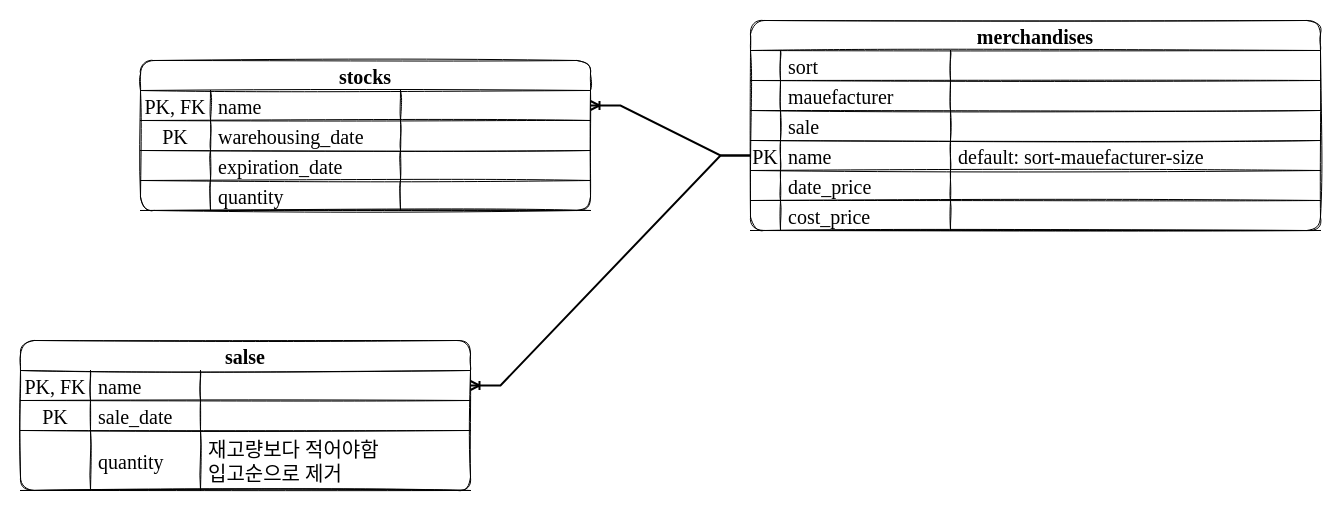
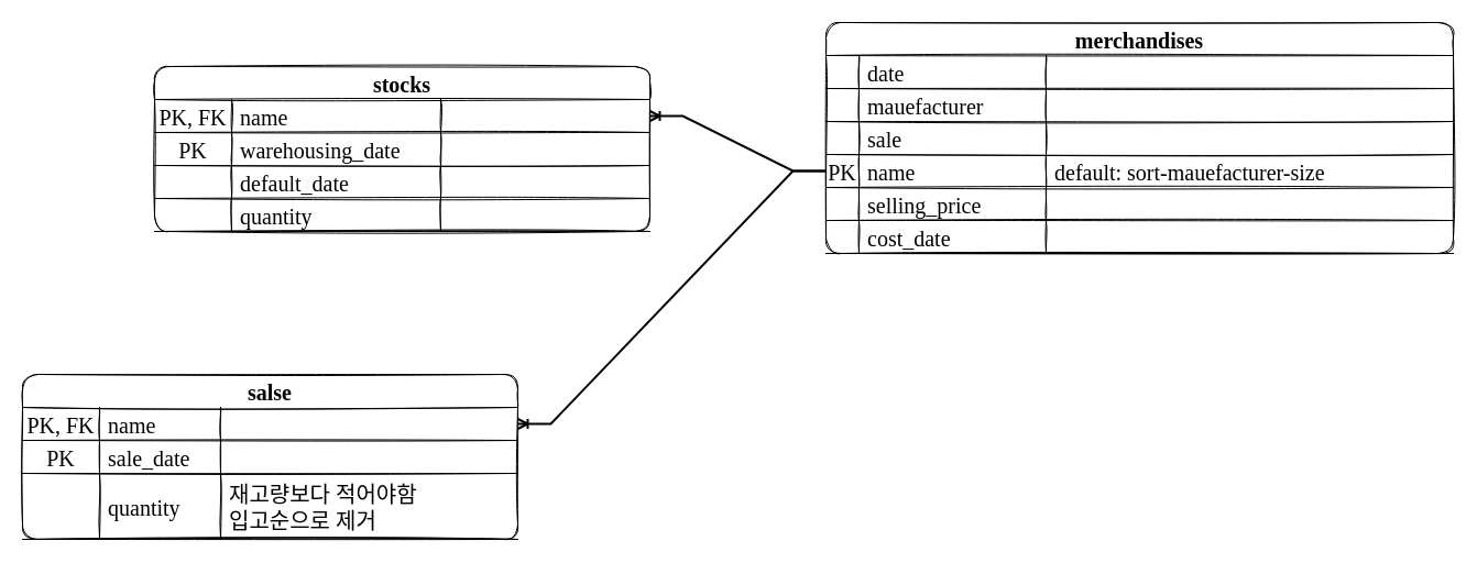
  <mxCell id="0" />
  <mxCell id="1" parent="0" />
  <mxCell id="2" value="merchandises" style="shape=table;startSize=30;container=1;collapsible=1;childLayout=tableLayout;fixedRows=1;rowLines=0;fontStyle=1;align=center;resizeLast=1;rounded=1;shadow=0;sketch=1;fontFamily=Comic Sans MS;fontSize=20;" vertex="1" parent="1"><mxGeometry x="750" y="20" width="570" height="210" as="geometry" /></mxCell>
  <mxCell id="3" style="shape=tableRow;horizontal=0;startSize=0;swimlaneHead=0;swimlaneBody=0;fillColor=none;collapsible=0;dropTarget=0;points=[[0,0.5],[1,0.5]];portConstraint=eastwest;top=0;left=0;right=0;bottom=1;rounded=1;shadow=0;sketch=1;fontFamily=Comic Sans MS;fontSize=20;fontStyle=0" vertex="1" parent="2"><mxGeometry y="30" width="570" height="30" as="geometry" /></mxCell>
  <mxCell id="4" style="shape=partialRectangle;connectable=0;fillColor=none;top=0;left=0;bottom=0;right=0;fontStyle=0;overflow=hidden;rounded=1;shadow=0;sketch=1;fontFamily=Comic Sans MS;fontSize=20;" vertex="1" parent="3"><mxGeometry width="30" height="30" as="geometry"><mxRectangle width="30" height="30" as="alternateBounds" /></mxGeometry></mxCell>
- <mxCell id="5" value="sort" style="shape=partialRectangle;connectable=0;fillColor=none;top=0;left=0;bottom=0;right=0;align=left;spacingLeft=6;fontStyle=0;overflow=hidden;rounded=1;shadow=0;sketch=1;fontFamily=Comic Sans MS;fontSize=20;" vertex="1" parent="3"><mxGeometry x="30" width="170" height="30" as="geometry"><mxRectangle width="170" height="30" as="alternateBounds" /></mxGeometry></mxCell>
+ <mxCell id="5" value="date" style="shape=partialRectangle;connectable=0;fillColor=none;top=0;left=0;bottom=0;right=0;align=left;spacingLeft=6;fontStyle=0;overflow=hidden;rounded=1;shadow=0;sketch=1;fontFamily=Comic Sans MS;fontSize=20;" vertex="1" parent="3"><mxGeometry x="30" width="170" height="30" as="geometry"><mxRectangle width="170" height="30" as="alternateBounds" /></mxGeometry></mxCell>
  <mxCell id="6" style="shape=partialRectangle;connectable=0;fillColor=none;top=0;left=0;bottom=0;right=0;align=left;spacingLeft=6;fontStyle=0;overflow=hidden;rounded=1;shadow=0;sketch=1;fontFamily=Comic Sans MS;fontSize=20;" vertex="1" parent="3"><mxGeometry x="200" width="370" height="30" as="geometry"><mxRectangle width="370" height="30" as="alternateBounds" /></mxGeometry></mxCell>
  <mxCell id="7" style="shape=tableRow;horizontal=0;startSize=0;swimlaneHead=0;swimlaneBody=0;fillColor=none;collapsible=0;dropTarget=0;points=[[0,0.5],[1,0.5]];portConstraint=eastwest;top=0;left=0;right=0;bottom=1;rounded=1;shadow=0;sketch=1;fontFamily=Comic Sans MS;fontSize=20;fontStyle=0" vertex="1" parent="2"><mxGeometry y="60" width="570" height="30" as="geometry" /></mxCell>
  <mxCell id="8" style="shape=partialRectangle;connectable=0;fillColor=none;top=0;left=0;bottom=0;right=0;fontStyle=0;overflow=hidden;rounded=1;shadow=0;sketch=1;fontFamily=Comic Sans MS;fontSize=20;" vertex="1" parent="7"><mxGeometry width="30" height="30" as="geometry"><mxRectangle width="30" height="30" as="alternateBounds" /></mxGeometry></mxCell>
  <mxCell id="9" value="mauefacturer" style="shape=partialRectangle;connectable=0;fillColor=none;top=0;left=0;bottom=0;right=0;align=left;spacingLeft=6;fontStyle=0;overflow=hidden;rounded=1;shadow=0;sketch=1;fontFamily=Comic Sans MS;fontSize=20;" vertex="1" parent="7"><mxGeometry x="30" width="170" height="30" as="geometry"><mxRectangle width="170" height="30" as="alternateBounds" /></mxGeometry></mxCell>
  <mxCell id="10" style="shape=partialRectangle;connectable=0;fillColor=none;top=0;left=0;bottom=0;right=0;align=left;spacingLeft=6;fontStyle=0;overflow=hidden;rounded=1;shadow=0;sketch=1;fontFamily=Comic Sans MS;fontSize=20;" vertex="1" parent="7"><mxGeometry x="200" width="370" height="30" as="geometry"><mxRectangle width="370" height="30" as="alternateBounds" /></mxGeometry></mxCell>
  <mxCell id="11" style="shape=tableRow;horizontal=0;startSize=0;swimlaneHead=0;swimlaneBody=0;fillColor=none;collapsible=0;dropTarget=0;points=[[0,0.5],[1,0.5]];portConstraint=eastwest;top=0;left=0;right=0;bottom=1;rounded=1;shadow=0;sketch=1;fontFamily=Comic Sans MS;fontSize=20;fontStyle=0" vertex="1" parent="2"><mxGeometry y="90" width="570" height="30" as="geometry" /></mxCell>
  <mxCell id="12" style="shape=partialRectangle;connectable=0;fillColor=none;top=0;left=0;bottom=0;right=0;fontStyle=0;overflow=hidden;rounded=1;shadow=0;sketch=1;fontFamily=Comic Sans MS;fontSize=20;" vertex="1" parent="11"><mxGeometry width="30" height="30" as="geometry"><mxRectangle width="30" height="30" as="alternateBounds" /></mxGeometry></mxCell>
  <mxCell id="13" value="sale" style="shape=partialRectangle;connectable=0;fillColor=none;top=0;left=0;bottom=0;right=0;align=left;spacingLeft=6;fontStyle=0;overflow=hidden;rounded=1;shadow=0;sketch=1;fontFamily=Comic Sans MS;fontSize=20;" vertex="1" parent="11"><mxGeometry x="30" width="170" height="30" as="geometry"><mxRectangle width="170" height="30" as="alternateBounds" /></mxGeometry></mxCell>
  <mxCell id="14" style="shape=partialRectangle;connectable=0;fillColor=none;top=0;left=0;bottom=0;right=0;align=left;spacingLeft=6;fontStyle=0;overflow=hidden;rounded=1;shadow=0;sketch=1;fontFamily=Comic Sans MS;fontSize=20;" vertex="1" parent="11"><mxGeometry x="200" width="370" height="30" as="geometry"><mxRectangle width="370" height="30" as="alternateBounds" /></mxGeometry></mxCell>
  <mxCell id="15" value="" style="shape=tableRow;horizontal=0;startSize=0;swimlaneHead=0;swimlaneBody=0;fillColor=none;collapsible=0;dropTarget=0;points=[[0,0.5],[1,0.5]];portConstraint=eastwest;top=0;left=0;right=0;bottom=1;rounded=1;shadow=0;sketch=1;fontFamily=Comic Sans MS;fontSize=20;fontStyle=0" vertex="1" parent="2"><mxGeometry y="120" width="570" height="30" as="geometry" /></mxCell>
  <mxCell id="16" value="PK" style="shape=partialRectangle;connectable=0;fillColor=none;top=0;left=0;bottom=0;right=0;fontStyle=0;overflow=hidden;rounded=1;shadow=0;sketch=1;fontFamily=Comic Sans MS;fontSize=20;" vertex="1" parent="15"><mxGeometry width="30" height="30" as="geometry"><mxRectangle width="30" height="30" as="alternateBounds" /></mxGeometry></mxCell>
  <mxCell id="17" value="name" style="shape=partialRectangle;connectable=0;fillColor=none;top=0;left=0;bottom=0;right=0;align=left;spacingLeft=6;fontStyle=0;overflow=hidden;rounded=1;shadow=0;sketch=1;fontFamily=Comic Sans MS;fontSize=20;" vertex="1" parent="15"><mxGeometry x="30" width="170" height="30" as="geometry"><mxRectangle width="170" height="30" as="alternateBounds" /></mxGeometry></mxCell>
  <mxCell id="18" value="default: sort-mauefacturer-size" style="shape=partialRectangle;connectable=0;fillColor=none;top=0;left=0;bottom=0;right=0;align=left;spacingLeft=6;fontStyle=0;overflow=hidden;rounded=1;shadow=0;sketch=1;fontFamily=Comic Sans MS;fontSize=20;" vertex="1" parent="15"><mxGeometry x="200" width="370" height="30" as="geometry"><mxRectangle width="370" height="30" as="alternateBounds" /></mxGeometry></mxCell>
  <mxCell id="19" style="shape=tableRow;horizontal=0;startSize=0;swimlaneHead=0;swimlaneBody=0;fillColor=none;collapsible=0;dropTarget=0;points=[[0,0.5],[1,0.5]];portConstraint=eastwest;top=0;left=0;right=0;bottom=1;rounded=1;shadow=0;sketch=1;fontFamily=Comic Sans MS;fontSize=20;fontStyle=0" vertex="1" parent="2"><mxGeometry y="150" width="570" height="30" as="geometry" /></mxCell>
  <mxCell id="20" style="shape=partialRectangle;connectable=0;fillColor=none;top=0;left=0;bottom=0;right=0;fontStyle=0;overflow=hidden;rounded=1;shadow=0;sketch=1;fontFamily=Comic Sans MS;fontSize=20;" vertex="1" parent="19"><mxGeometry width="30" height="30" as="geometry"><mxRectangle width="30" height="30" as="alternateBounds" /></mxGeometry></mxCell>
- <mxCell id="21" value="date_price" style="shape=partialRectangle;connectable=0;fillColor=none;top=0;left=0;bottom=0;right=0;align=left;spacingLeft=6;fontStyle=0;overflow=hidden;rounded=1;shadow=0;sketch=1;fontFamily=Comic Sans MS;fontSize=20;" vertex="1" parent="19"><mxGeometry x="30" width="170" height="30" as="geometry"><mxRectangle width="170" height="30" as="alternateBounds" /></mxGeometry></mxCell>
+ <mxCell id="21" value="selling_price" style="shape=partialRectangle;connectable=0;fillColor=none;top=0;left=0;bottom=0;right=0;align=left;spacingLeft=6;fontStyle=0;overflow=hidden;rounded=1;shadow=0;sketch=1;fontFamily=Comic Sans MS;fontSize=20;" vertex="1" parent="19"><mxGeometry x="30" width="170" height="30" as="geometry"><mxRectangle width="170" height="30" as="alternateBounds" /></mxGeometry></mxCell>
  <mxCell id="22" style="shape=partialRectangle;connectable=0;fillColor=none;top=0;left=0;bottom=0;right=0;align=left;spacingLeft=6;fontStyle=0;overflow=hidden;rounded=1;shadow=0;sketch=1;fontFamily=Comic Sans MS;fontSize=20;" vertex="1" parent="19"><mxGeometry x="200" width="370" height="30" as="geometry"><mxRectangle width="370" height="30" as="alternateBounds" /></mxGeometry></mxCell>
  <mxCell id="23" style="shape=tableRow;horizontal=0;startSize=0;swimlaneHead=0;swimlaneBody=0;fillColor=none;collapsible=0;dropTarget=0;points=[[0,0.5],[1,0.5]];portConstraint=eastwest;top=0;left=0;right=0;bottom=1;rounded=1;shadow=0;sketch=1;fontFamily=Comic Sans MS;fontSize=20;fontStyle=0" vertex="1" parent="2"><mxGeometry y="180" width="570" height="30" as="geometry" /></mxCell>
  <mxCell id="24" style="shape=partialRectangle;connectable=0;fillColor=none;top=0;left=0;bottom=0;right=0;fontStyle=0;overflow=hidden;rounded=1;shadow=0;sketch=1;fontFamily=Comic Sans MS;fontSize=20;" vertex="1" parent="23"><mxGeometry width="30" height="30" as="geometry"><mxRectangle width="30" height="30" as="alternateBounds" /></mxGeometry></mxCell>
- <mxCell id="25" value="cost_price" style="shape=partialRectangle;connectable=0;fillColor=none;top=0;left=0;bottom=0;right=0;align=left;spacingLeft=6;fontStyle=0;overflow=hidden;rounded=1;shadow=0;sketch=1;fontFamily=Comic Sans MS;fontSize=20;" vertex="1" parent="23"><mxGeometry x="30" width="170" height="30" as="geometry"><mxRectangle width="170" height="30" as="alternateBounds" /></mxGeometry></mxCell>
+ <mxCell id="25" value="cost_date" style="shape=partialRectangle;connectable=0;fillColor=none;top=0;left=0;bottom=0;right=0;align=left;spacingLeft=6;fontStyle=0;overflow=hidden;rounded=1;shadow=0;sketch=1;fontFamily=Comic Sans MS;fontSize=20;" vertex="1" parent="23"><mxGeometry x="30" width="170" height="30" as="geometry"><mxRectangle width="170" height="30" as="alternateBounds" /></mxGeometry></mxCell>
  <mxCell id="26" style="shape=partialRectangle;connectable=0;fillColor=none;top=0;left=0;bottom=0;right=0;align=left;spacingLeft=6;fontStyle=0;overflow=hidden;rounded=1;shadow=0;sketch=1;fontFamily=Comic Sans MS;fontSize=20;" vertex="1" parent="23"><mxGeometry x="200" width="370" height="30" as="geometry"><mxRectangle width="370" height="30" as="alternateBounds" /></mxGeometry></mxCell>
  <mxCell id="27" value="stocks" style="shape=table;startSize=30;container=1;collapsible=1;childLayout=tableLayout;fixedRows=1;rowLines=0;fontStyle=1;align=center;resizeLast=1;rounded=1;shadow=0;sketch=1;fontFamily=Comic Sans MS;fontSize=20;" vertex="1" parent="1"><mxGeometry x="140" y="60" width="450" height="150" as="geometry" /></mxCell>
  <mxCell id="28" style="shape=tableRow;horizontal=0;startSize=0;swimlaneHead=0;swimlaneBody=0;fillColor=none;collapsible=0;dropTarget=0;points=[[0,0.5],[1,0.5]];portConstraint=eastwest;top=0;left=0;right=0;bottom=1;rounded=1;shadow=0;sketch=1;fontFamily=Comic Sans MS;fontSize=20;fontStyle=0" vertex="1" parent="27"><mxGeometry y="30" width="450" height="30" as="geometry" /></mxCell>
  <mxCell id="29" value="PK, FK" style="shape=partialRectangle;connectable=0;fillColor=none;top=0;left=0;bottom=0;right=0;fontStyle=0;overflow=hidden;rounded=1;shadow=0;sketch=1;fontFamily=Comic Sans MS;fontSize=20;" vertex="1" parent="28"><mxGeometry width="70" height="30" as="geometry"><mxRectangle width="70" height="30" as="alternateBounds" /></mxGeometry></mxCell>
  <mxCell id="30" value="name" style="shape=partialRectangle;connectable=0;fillColor=none;top=0;left=0;bottom=0;right=0;align=left;spacingLeft=6;fontStyle=0;overflow=hidden;rounded=1;shadow=0;sketch=1;fontFamily=Comic Sans MS;fontSize=20;" vertex="1" parent="28"><mxGeometry x="70" width="190" height="30" as="geometry"><mxRectangle width="190" height="30" as="alternateBounds" /></mxGeometry></mxCell>
  <mxCell id="31" style="shape=partialRectangle;connectable=0;fillColor=none;top=0;left=0;bottom=0;right=0;align=left;spacingLeft=6;fontStyle=0;overflow=hidden;rounded=1;shadow=0;sketch=1;fontFamily=Comic Sans MS;fontSize=20;" vertex="1" parent="28"><mxGeometry x="260" width="190" height="30" as="geometry"><mxRectangle width="190" height="30" as="alternateBounds" /></mxGeometry></mxCell>
  <mxCell id="32" style="shape=tableRow;horizontal=0;startSize=0;swimlaneHead=0;swimlaneBody=0;fillColor=none;collapsible=0;dropTarget=0;points=[[0,0.5],[1,0.5]];portConstraint=eastwest;top=0;left=0;right=0;bottom=1;rounded=1;shadow=0;sketch=1;fontFamily=Comic Sans MS;fontSize=20;fontStyle=0" vertex="1" parent="27"><mxGeometry y="60" width="450" height="30" as="geometry" /></mxCell>
  <mxCell id="33" value="PK" style="shape=partialRectangle;connectable=0;fillColor=none;top=0;left=0;bottom=0;right=0;fontStyle=0;overflow=hidden;rounded=1;shadow=0;sketch=1;fontFamily=Comic Sans MS;fontSize=20;" vertex="1" parent="32"><mxGeometry width="70" height="30" as="geometry"><mxRectangle width="70" height="30" as="alternateBounds" /></mxGeometry></mxCell>
  <mxCell id="34" value="warehousing_date" style="shape=partialRectangle;connectable=0;fillColor=none;top=0;left=0;bottom=0;right=0;align=left;spacingLeft=6;fontStyle=0;overflow=hidden;rounded=1;shadow=0;sketch=1;fontFamily=Comic Sans MS;fontSize=20;" vertex="1" parent="32"><mxGeometry x="70" width="190" height="30" as="geometry"><mxRectangle width="190" height="30" as="alternateBounds" /></mxGeometry></mxCell>
  <mxCell id="35" style="shape=partialRectangle;connectable=0;fillColor=none;top=0;left=0;bottom=0;right=0;align=left;spacingLeft=6;fontStyle=0;overflow=hidden;rounded=1;shadow=0;sketch=1;fontFamily=Comic Sans MS;fontSize=20;" vertex="1" parent="32"><mxGeometry x="260" width="190" height="30" as="geometry"><mxRectangle width="190" height="30" as="alternateBounds" /></mxGeometry></mxCell>
  <mxCell id="36" style="shape=tableRow;horizontal=0;startSize=0;swimlaneHead=0;swimlaneBody=0;fillColor=none;collapsible=0;dropTarget=0;points=[[0,0.5],[1,0.5]];portConstraint=eastwest;top=0;left=0;right=0;bottom=1;rounded=1;shadow=0;sketch=1;fontFamily=Comic Sans MS;fontSize=20;fontStyle=0" vertex="1" parent="27"><mxGeometry y="90" width="450" height="30" as="geometry" /></mxCell>
  <mxCell id="37" style="shape=partialRectangle;connectable=0;fillColor=none;top=0;left=0;bottom=0;right=0;fontStyle=0;overflow=hidden;rounded=1;shadow=0;sketch=1;fontFamily=Comic Sans MS;fontSize=20;" vertex="1" parent="36"><mxGeometry width="70" height="30" as="geometry"><mxRectangle width="70" height="30" as="alternateBounds" /></mxGeometry></mxCell>
- <mxCell id="38" value="expiration_date" style="shape=partialRectangle;connectable=0;fillColor=none;top=0;left=0;bottom=0;right=0;align=left;spacingLeft=6;fontStyle=0;overflow=hidden;rounded=1;shadow=0;sketch=1;fontFamily=Comic Sans MS;fontSize=20;" vertex="1" parent="36"><mxGeometry x="70" width="190" height="30" as="geometry"><mxRectangle width="190" height="30" as="alternateBounds" /></mxGeometry></mxCell>
+ <mxCell id="38" value="default_date" style="shape=partialRectangle;connectable=0;fillColor=none;top=0;left=0;bottom=0;right=0;align=left;spacingLeft=6;fontStyle=0;overflow=hidden;rounded=1;shadow=0;sketch=1;fontFamily=Comic Sans MS;fontSize=20;" vertex="1" parent="36"><mxGeometry x="70" width="190" height="30" as="geometry"><mxRectangle width="190" height="30" as="alternateBounds" /></mxGeometry></mxCell>
  <mxCell id="39" style="shape=partialRectangle;connectable=0;fillColor=none;top=0;left=0;bottom=0;right=0;align=left;spacingLeft=6;fontStyle=0;overflow=hidden;rounded=1;shadow=0;sketch=1;fontFamily=Comic Sans MS;fontSize=20;" vertex="1" parent="36"><mxGeometry x="260" width="190" height="30" as="geometry"><mxRectangle width="190" height="30" as="alternateBounds" /></mxGeometry></mxCell>
  <mxCell id="40" style="shape=tableRow;horizontal=0;startSize=0;swimlaneHead=0;swimlaneBody=0;fillColor=none;collapsible=0;dropTarget=0;points=[[0,0.5],[1,0.5]];portConstraint=eastwest;top=0;left=0;right=0;bottom=1;rounded=1;shadow=0;sketch=1;fontFamily=Comic Sans MS;fontSize=20;fontStyle=0" vertex="1" parent="27"><mxGeometry y="120" width="450" height="30" as="geometry" /></mxCell>
  <mxCell id="41" style="shape=partialRectangle;connectable=0;fillColor=none;top=0;left=0;bottom=0;right=0;fontStyle=0;overflow=hidden;rounded=1;shadow=0;sketch=1;fontFamily=Comic Sans MS;fontSize=20;" vertex="1" parent="40"><mxGeometry width="70" height="30" as="geometry"><mxRectangle width="70" height="30" as="alternateBounds" /></mxGeometry></mxCell>
  <mxCell id="42" value="quantity" style="shape=partialRectangle;connectable=0;fillColor=none;top=0;left=0;bottom=0;right=0;align=left;spacingLeft=6;fontStyle=0;overflow=hidden;rounded=1;shadow=0;sketch=1;fontFamily=Comic Sans MS;fontSize=20;" vertex="1" parent="40"><mxGeometry x="70" width="190" height="30" as="geometry"><mxRectangle width="190" height="30" as="alternateBounds" /></mxGeometry></mxCell>
  <mxCell id="43" style="shape=partialRectangle;connectable=0;fillColor=none;top=0;left=0;bottom=0;right=0;align=left;spacingLeft=6;fontStyle=0;overflow=hidden;rounded=1;shadow=0;sketch=1;fontFamily=Comic Sans MS;fontSize=20;" vertex="1" parent="40"><mxGeometry x="260" width="190" height="30" as="geometry"><mxRectangle width="190" height="30" as="alternateBounds" /></mxGeometry></mxCell>
  <mxCell id="44" value="" style="edgeStyle=entityRelationEdgeStyle;fontSize=15;html=1;endArrow=ERoneToMany;rounded=0;fontFamily=Comic Sans MS;exitX=0;exitY=0.5;exitDx=0;exitDy=0;strokeWidth=2;entryX=1;entryY=0.5;entryDx=0;entryDy=0;" edge="1" parent="1" source="15" target="28"><mxGeometry width="100" height="100" relative="1" as="geometry"><mxPoint x="580" y="160" as="sourcePoint" /><mxPoint x="740" y="495" as="targetPoint" /></mxGeometry></mxCell>
  <mxCell id="45" value="salse" style="shape=table;startSize=30;container=1;collapsible=1;childLayout=tableLayout;fixedRows=1;rowLines=0;fontStyle=1;align=center;resizeLast=1;rounded=1;shadow=0;sketch=1;fontFamily=Comic Sans MS;fontSize=20;" vertex="1" parent="1"><mxGeometry x="20" y="340" width="450" height="150" as="geometry" /></mxCell>
  <mxCell id="46" style="shape=tableRow;horizontal=0;startSize=0;swimlaneHead=0;swimlaneBody=0;fillColor=none;collapsible=0;dropTarget=0;points=[[0,0.5],[1,0.5]];portConstraint=eastwest;top=0;left=0;right=0;bottom=1;rounded=1;shadow=0;sketch=1;fontFamily=Comic Sans MS;fontSize=20;fontStyle=0" vertex="1" parent="45"><mxGeometry y="30" width="450" height="30" as="geometry" /></mxCell>
  <mxCell id="47" value="PK, FK" style="shape=partialRectangle;connectable=0;fillColor=none;top=0;left=0;bottom=0;right=0;fontStyle=0;overflow=hidden;rounded=1;shadow=0;sketch=1;fontFamily=Comic Sans MS;fontSize=20;" vertex="1" parent="46"><mxGeometry width="70" height="30" as="geometry"><mxRectangle width="70" height="30" as="alternateBounds" /></mxGeometry></mxCell>
  <mxCell id="48" value="name" style="shape=partialRectangle;connectable=0;fillColor=none;top=0;left=0;bottom=0;right=0;align=left;spacingLeft=6;fontStyle=0;overflow=hidden;rounded=1;shadow=0;sketch=1;fontFamily=Comic Sans MS;fontSize=20;" vertex="1" parent="46"><mxGeometry x="70" width="110" height="30" as="geometry"><mxRectangle width="110" height="30" as="alternateBounds" /></mxGeometry></mxCell>
  <mxCell id="49" style="shape=partialRectangle;connectable=0;fillColor=none;top=0;left=0;bottom=0;right=0;align=left;spacingLeft=6;fontStyle=0;overflow=hidden;rounded=1;shadow=0;sketch=1;fontFamily=Comic Sans MS;fontSize=20;" vertex="1" parent="46"><mxGeometry x="180" width="270" height="30" as="geometry"><mxRectangle width="270" height="30" as="alternateBounds" /></mxGeometry></mxCell>
  <mxCell id="50" style="shape=tableRow;horizontal=0;startSize=0;swimlaneHead=0;swimlaneBody=0;fillColor=none;collapsible=0;dropTarget=0;points=[[0,0.5],[1,0.5]];portConstraint=eastwest;top=0;left=0;right=0;bottom=1;rounded=1;shadow=0;sketch=1;fontFamily=Comic Sans MS;fontSize=20;fontStyle=0" vertex="1" parent="45"><mxGeometry y="60" width="450" height="30" as="geometry" /></mxCell>
  <mxCell id="51" value="PK" style="shape=partialRectangle;connectable=0;fillColor=none;top=0;left=0;bottom=0;right=0;fontStyle=0;overflow=hidden;rounded=1;shadow=0;sketch=1;fontFamily=Comic Sans MS;fontSize=20;" vertex="1" parent="50"><mxGeometry width="70" height="30" as="geometry"><mxRectangle width="70" height="30" as="alternateBounds" /></mxGeometry></mxCell>
  <mxCell id="52" value="sale_date" style="shape=partialRectangle;connectable=0;fillColor=none;top=0;left=0;bottom=0;right=0;align=left;spacingLeft=6;fontStyle=0;overflow=hidden;rounded=1;shadow=0;sketch=1;fontFamily=Comic Sans MS;fontSize=20;" vertex="1" parent="50"><mxGeometry x="70" width="110" height="30" as="geometry"><mxRectangle width="110" height="30" as="alternateBounds" /></mxGeometry></mxCell>
  <mxCell id="53" style="shape=partialRectangle;connectable=0;fillColor=none;top=0;left=0;bottom=0;right=0;align=left;spacingLeft=6;fontStyle=0;overflow=hidden;rounded=1;shadow=0;sketch=1;fontFamily=Comic Sans MS;fontSize=20;" vertex="1" parent="50"><mxGeometry x="180" width="270" height="30" as="geometry"><mxRectangle width="270" height="30" as="alternateBounds" /></mxGeometry></mxCell>
  <mxCell id="54" style="shape=tableRow;horizontal=0;startSize=0;swimlaneHead=0;swimlaneBody=0;fillColor=none;collapsible=0;dropTarget=0;points=[[0,0.5],[1,0.5]];portConstraint=eastwest;top=0;left=0;right=0;bottom=1;rounded=1;shadow=0;sketch=1;fontFamily=Comic Sans MS;fontSize=20;fontStyle=0" vertex="1" parent="45"><mxGeometry y="90" width="450" height="60" as="geometry" /></mxCell>
  <mxCell id="55" style="shape=partialRectangle;connectable=0;fillColor=none;top=0;left=0;bottom=0;right=0;fontStyle=0;overflow=hidden;rounded=1;shadow=0;sketch=1;fontFamily=Comic Sans MS;fontSize=20;" vertex="1" parent="54"><mxGeometry width="70" height="60" as="geometry"><mxRectangle width="70" height="60" as="alternateBounds" /></mxGeometry></mxCell>
  <mxCell id="56" value="quantity" style="shape=partialRectangle;connectable=0;fillColor=none;top=0;left=0;bottom=0;right=0;align=left;spacingLeft=6;fontStyle=0;overflow=hidden;rounded=1;shadow=0;sketch=1;fontFamily=Comic Sans MS;fontSize=20;" vertex="1" parent="54"><mxGeometry x="70" width="110" height="60" as="geometry"><mxRectangle width="110" height="60" as="alternateBounds" /></mxGeometry></mxCell>
  <mxCell id="57" value="재고량보다 적어야함&#10;입고순으로 제거" style="shape=partialRectangle;connectable=0;fillColor=none;top=0;left=0;bottom=0;right=0;align=left;spacingLeft=6;fontStyle=0;overflow=hidden;rounded=1;shadow=0;sketch=1;fontFamily=Comic Sans MS;fontSize=20;" vertex="1" parent="54"><mxGeometry x="180" width="270" height="60" as="geometry"><mxRectangle width="270" height="60" as="alternateBounds" /></mxGeometry></mxCell>
  <mxCell id="58" value="" style="edgeStyle=entityRelationEdgeStyle;fontSize=15;html=1;endArrow=ERoneToMany;rounded=0;fontFamily=Comic Sans MS;strokeWidth=2;exitX=0;exitY=0.5;exitDx=0;exitDy=0;entryX=1;entryY=0.5;entryDx=0;entryDy=0;" edge="1" parent="1" source="15" target="46"><mxGeometry width="100" height="100" relative="1" as="geometry"><mxPoint x="750" y="155" as="sourcePoint" /><mxPoint x="340" y="560" as="targetPoint" /></mxGeometry></mxCell>
